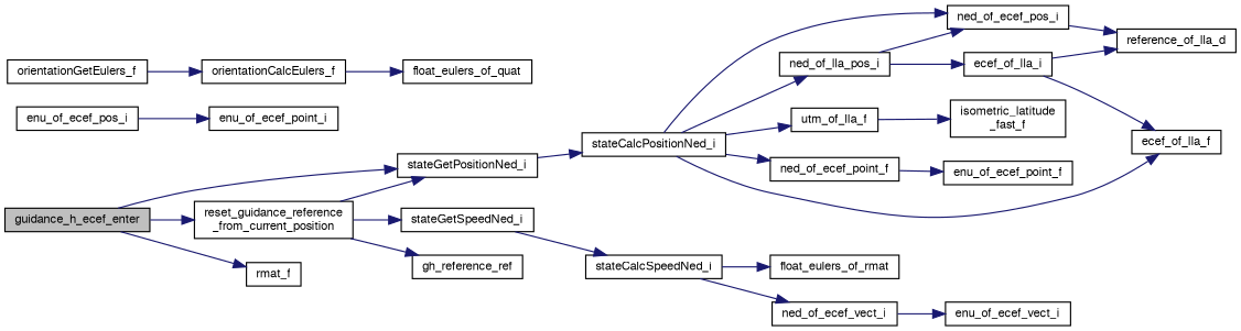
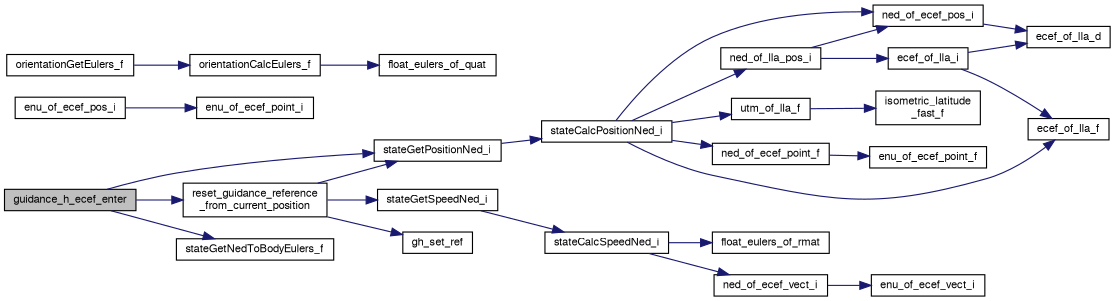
  digraph {
    rankdir=LR
    node [color=black fillcolor=white fontname=FreeSans fontsize=10 shape=record style=filled]
    edge [color=midnightblue fontname=FreeSans fontsize=10 labelfontname=FreeSans labelfontsize=10 style=solid]
    n1 [fillcolor=grey75 fontcolor=black height=0.2 label=guidance_h_ecef_enter width=0.4]
    n2 [height=0.2 label="reset_guidance_reference\l_from_current_position" width=0.4]
    n3 [height=0.2 label=stateGetPositionNed_i width=0.4]
-   n4 [height=0.2 label=rmat_f width=0.4]
-   n5 [height=0.2 label=gh_reference_ref width=0.4]
+   n4 [height=0.2 label=stateGetNedToBodyEulers_f width=0.4]
+   n5 [height=0.2 label=gh_set_ref width=0.4]
    n6 [height=0.2 label=stateGetSpeedNed_i width=0.4]
    n7 [height=0.2 label=stateCalcPositionNed_i width=0.4]
    n8 [height=0.2 label=stateCalcSpeedNed_i width=0.4]
    n9 [height=0.2 label=ned_of_ecef_pos_i width=0.4]
    n10 [height=0.2 label=ned_of_ecef_point_f width=0.4]
    n11 [height=0.2 label=ecef_of_lla_f width=0.4]
    n12 [height=0.2 label=ned_of_lla_pos_i width=0.4]
    n13 [height=0.2 label=utm_of_lla_f width=0.4]
-   n14 [height=0.2 label=reference_of_lla_d width=0.4]
+   n14 [height=0.2 label=ecef_of_lla_d width=0.4]
    n15 [height=0.2 label=enu_of_ecef_point_f width=0.4]
    n16 [height=0.2 label=ecef_of_lla_i width=0.4]
    n17 [height=0.2 label="isometric_latitude\l_fast_f" width=0.4]
    n18 [height=0.2 label=enu_of_ecef_pos_i width=0.4]
    n19 [height=0.2 label=enu_of_ecef_point_i width=0.4]
    n20 [height=0.2 label=ned_of_ecef_vect_i width=0.4]
    n21 [height=0.2 label=float_eulers_of_rmat width=0.4]
    n22 [height=0.2 label=enu_of_ecef_vect_i width=0.4]
    n23 [height=0.2 label=orientationGetEulers_f width=0.4]
    n24 [height=0.2 label=orientationCalcEulers_f width=0.4]
    n25 [height=0.2 label=float_eulers_of_quat width=0.4]
    n1 -> n2
    n1 -> n3
    n1 -> n4
    n2 -> n3
    n2 -> n5
    n2 -> n6
    n3 -> n7
    n6 -> n8
    n7 -> n9
    n7 -> n10
    n7 -> n11
    n7 -> n12
    n7 -> n13
    n8 -> n20
    n8 -> n21
    n9 -> n14
    n10 -> n15
    n12 -> n9
    n12 -> n16
    n13 -> n17
    n16 -> n11
    n16 -> n14
    n18 -> n19
    n20 -> n22
    n23 -> n24
    n24 -> n25
  }
